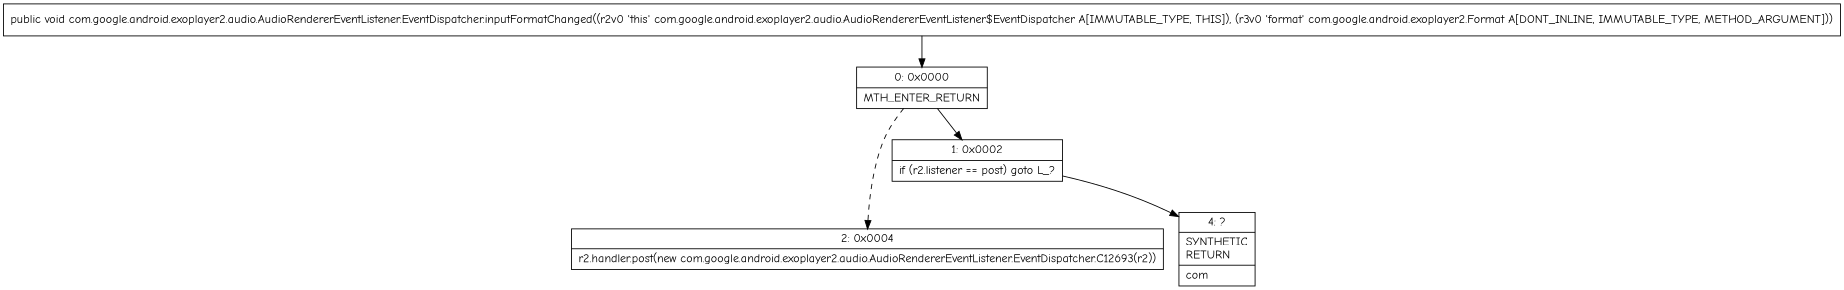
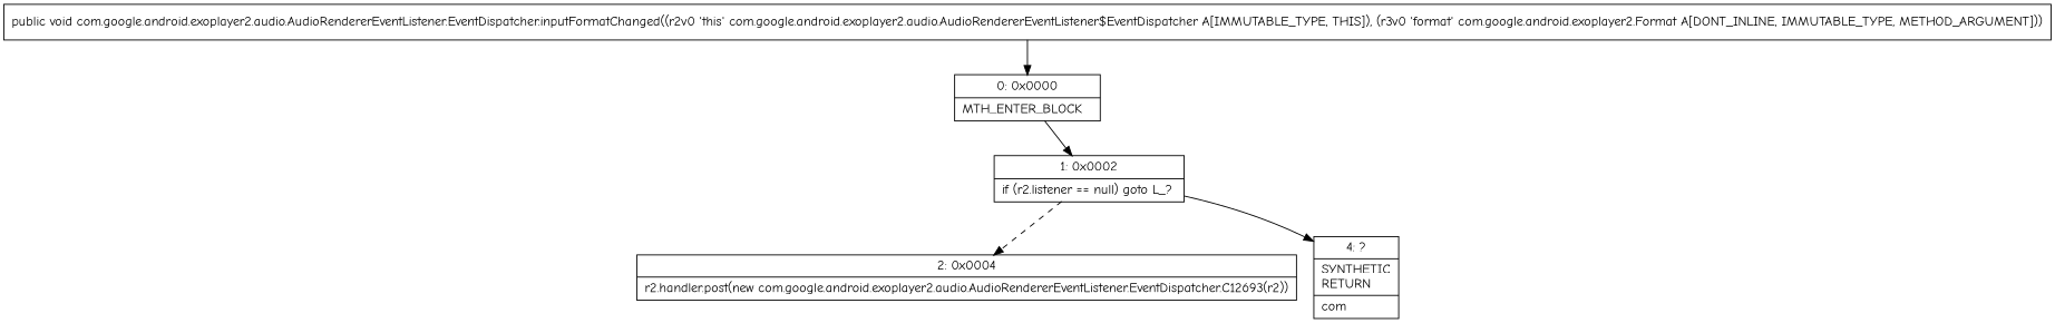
  digraph {
    fontname="Comic Neue"
    node [fontname="Comic Neue" shape=record]
    edge [fontname="Comic Neue"]
-   n1 [label="{0\:\ 0x0000|MTH_ENTER_RETURN\l}"]
-   n2 [label="{1\:\ 0x0002|if (r2.listener == post) goto L_?\l}"]
+   n1 [label="{0\:\ 0x0000|MTH_ENTER_BLOCK\l}"]
+   n2 [label="{1\:\ 0x0002|if (r2.listener == null) goto L_?\l}"]
    n3 [label="{2\:\ 0x0004|r2.handler.post(new com.google.android.exoplayer2.audio.AudioRendererEventListener.EventDispatcher.C12693(r2))\l}"]
    n4 [label="{4\:\ ?|SYNTHETIC\lRETURN\l|com\l}"]
    n5 [label="{public void com.google.android.exoplayer2.audio.AudioRendererEventListener.EventDispatcher.inputFormatChanged((r2v0 'this' com.google.android.exoplayer2.audio.AudioRendererEventListener$EventDispatcher A[IMMUTABLE_TYPE, THIS]), (r3v0 'format' com.google.android.exoplayer2.Format A[DONT_INLINE, IMMUTABLE_TYPE, METHOD_ARGUMENT])) }"]
    n1 -> n2
-   n1 -> n3 [style=dashed]
+   n2 -> n3 [style=dashed]
    n2 -> n4
    n5 -> n1
  }
